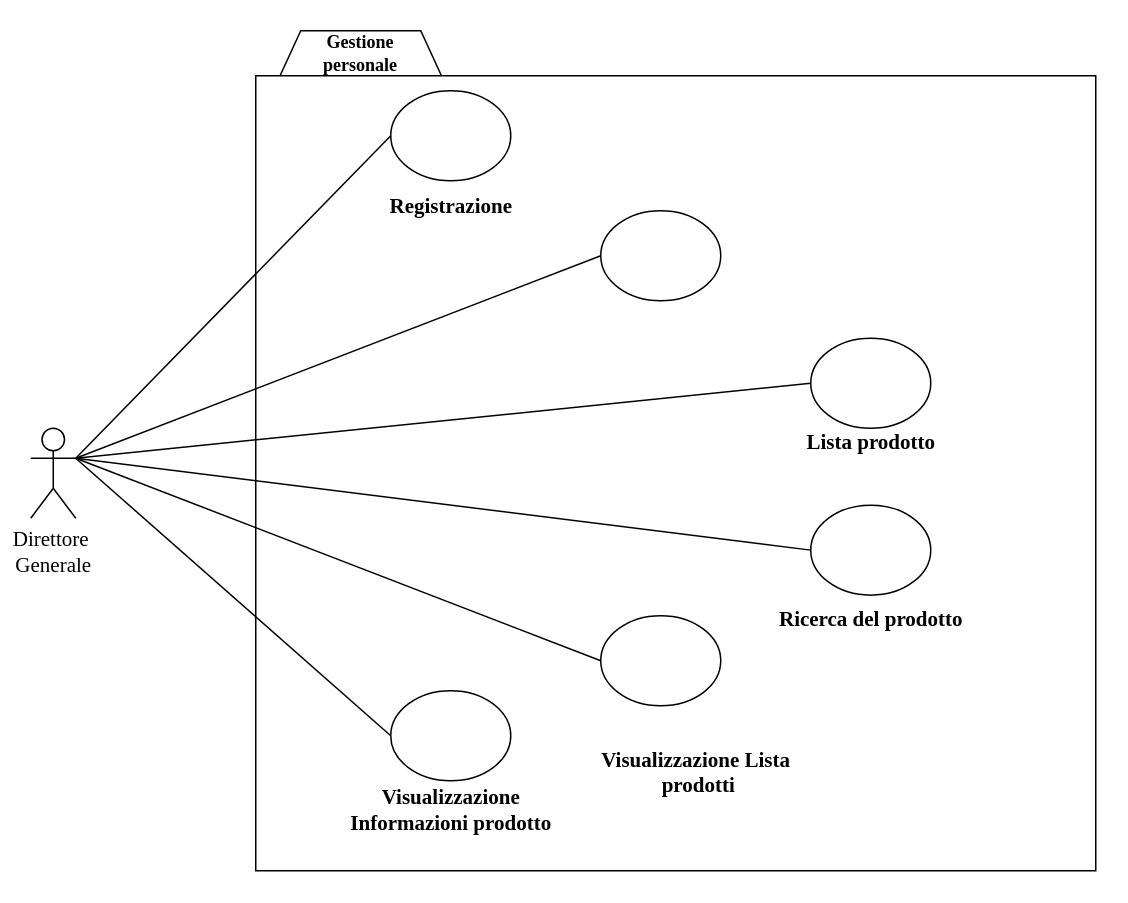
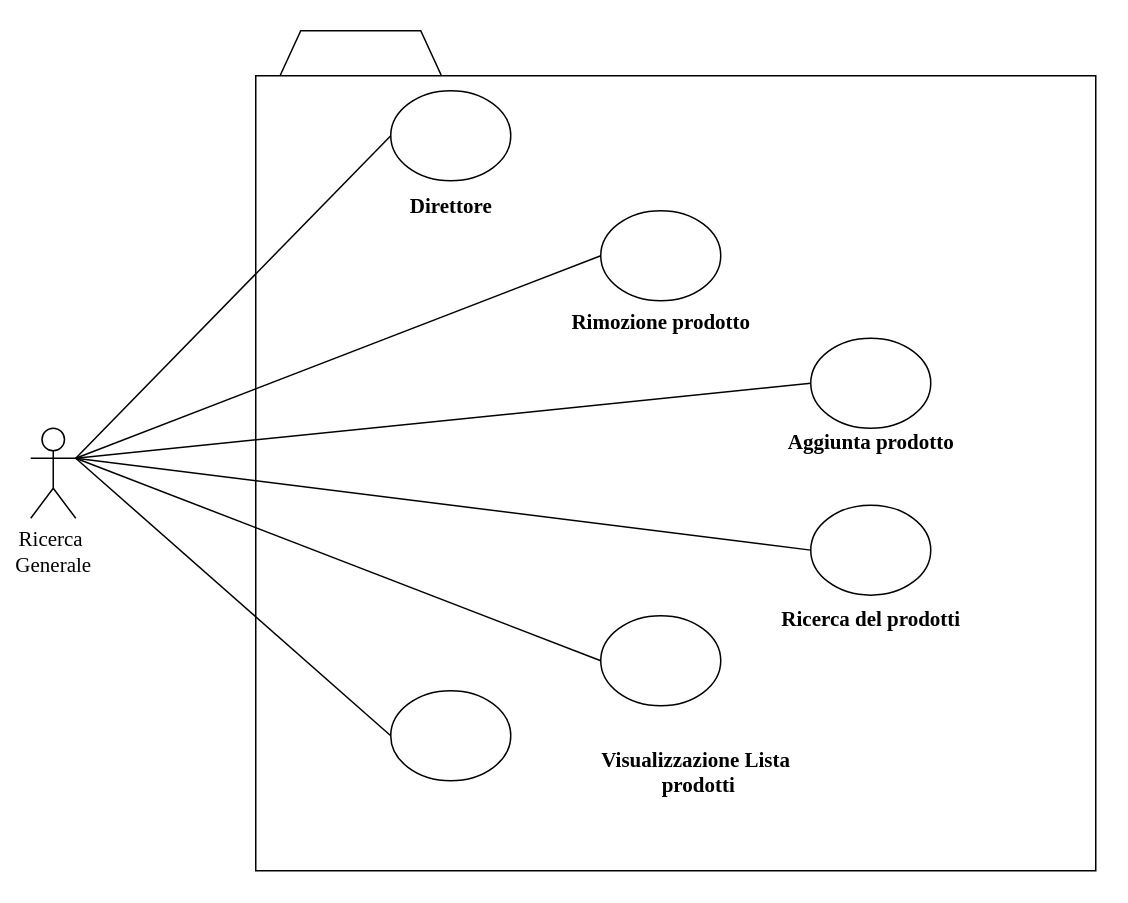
  <mxCell id="0" />
  <mxCell id="1" parent="0" />
  <mxCell id="2" value="" style="shape=hexagon;perimeter=hexagonPerimeter2;whiteSpace=wrap;html=1;fixedSize=1;" vertex="1" parent="1"><mxGeometry x="180" y="20" width="120" height="87" as="geometry" /></mxCell>
- <mxCell id="3" value="&lt;div&gt;&lt;font face=&quot;Times New Roman&quot;&gt;&lt;span style=&quot;font-size: 14px&quot;&gt;Direttore&amp;nbsp;&lt;/span&gt;&lt;/font&gt;&lt;/div&gt;&lt;div&gt;&lt;font face=&quot;Times New Roman&quot;&gt;&lt;span style=&quot;font-size: 14px&quot;&gt;Generale&lt;/span&gt;&lt;/font&gt;&lt;/div&gt;" style="shape=umlActor;verticalLabelPosition=bottom;verticalAlign=top;html=1;outlineConnect=0;" vertex="1" parent="1"><mxGeometry x="20" y="285" width="30" height="60" as="geometry" /></mxCell>
+ <mxCell id="3" value="&lt;div&gt;&lt;font face=&quot;Times New Roman&quot;&gt;&lt;span style=&quot;font-size: 14px&quot;&gt;Ricerca&amp;nbsp;&lt;/span&gt;&lt;/font&gt;&lt;/div&gt;&lt;div&gt;&lt;font face=&quot;Times New Roman&quot;&gt;&lt;span style=&quot;font-size: 14px&quot;&gt;Generale&lt;/span&gt;&lt;/font&gt;&lt;/div&gt;" style="shape=umlActor;verticalLabelPosition=bottom;verticalAlign=top;html=1;outlineConnect=0;" vertex="1" parent="1"><mxGeometry x="20" y="285" width="30" height="60" as="geometry" /></mxCell>
  <mxCell id="4" value="" style="rounded=0;whiteSpace=wrap;html=1;" vertex="1" parent="1"><mxGeometry x="170" y="50" width="560" height="530" as="geometry" /></mxCell>
  <mxCell id="5" value="&lt;div&gt;&lt;br&gt;&lt;/div&gt;&lt;div&gt;&lt;br&gt;&lt;/div&gt;&lt;div&gt;&lt;br&gt;&lt;/div&gt;&lt;div&gt;&lt;br&gt;&lt;/div&gt;&lt;div&gt;&lt;br&gt;&lt;/div&gt;&lt;div&gt;&lt;br&gt;&lt;/div&gt;" style="ellipse;whiteSpace=wrap;html=1;" vertex="1" parent="1"><mxGeometry x="260" y="60" width="80" height="60" as="geometry" /></mxCell>
  <mxCell id="6" value="&lt;div&gt;&lt;br&gt;&lt;/div&gt;&lt;div&gt;&lt;br&gt;&lt;/div&gt;&lt;div&gt;&lt;br&gt;&lt;/div&gt;&lt;div&gt;&lt;br&gt;&lt;/div&gt;&lt;div&gt;&lt;br&gt;&lt;/div&gt;&lt;div&gt;&lt;br&gt;&lt;/div&gt;" style="ellipse;whiteSpace=wrap;html=1;" vertex="1" parent="1"><mxGeometry x="260" y="460" width="80" height="60" as="geometry" /></mxCell>
- <mxCell id="7" value="&lt;div&gt;&lt;font face=&quot;Times New Roman&quot;&gt;&lt;span style=&quot;font-size: 14px&quot;&gt;&lt;b&gt;Ricerca del prodotto&lt;/b&gt;&lt;/span&gt;&lt;/font&gt;&lt;/div&gt;" style="text;html=1;strokeColor=none;fillColor=none;align=center;verticalAlign=middle;whiteSpace=wrap;rounded=0;" vertex="1" parent="1"><mxGeometry x="507.5" y="403" width="145" height="20" as="geometry" /></mxCell>
- <mxCell id="8" value="&lt;div align=&quot;center&quot;&gt;&lt;font face=&quot;Times New Roman&quot;&gt;&lt;b&gt;Gestione&lt;/b&gt;&lt;/font&gt;&lt;/div&gt;&lt;div align=&quot;center&quot;&gt;&lt;font face=&quot;Times New Roman&quot;&gt;&lt;b&gt;personale&lt;/b&gt;&lt;/font&gt;&lt;/div&gt;" style="text;html=1;strokeColor=none;fillColor=none;align=center;verticalAlign=middle;whiteSpace=wrap;rounded=0;" vertex="1" parent="1"><mxGeometry x="220" y="25" width="40" height="20" as="geometry" /></mxCell>
+ <mxCell id="7" value="&lt;div&gt;&lt;font face=&quot;Times New Roman&quot;&gt;&lt;span style=&quot;font-size: 14px&quot;&gt;&lt;b&gt;Ricerca del prodotti&lt;/b&gt;&lt;/span&gt;&lt;/font&gt;&lt;/div&gt;" style="text;html=1;strokeColor=none;fillColor=none;align=center;verticalAlign=middle;whiteSpace=wrap;rounded=0;" vertex="1" parent="1"><mxGeometry x="507.5" y="403" width="145" height="20" as="geometry" /></mxCell>
  <mxCell id="9" value="&lt;div&gt;&lt;br&gt;&lt;/div&gt;&lt;div&gt;&lt;br&gt;&lt;/div&gt;&lt;div&gt;&lt;br&gt;&lt;/div&gt;&lt;div&gt;&lt;br&gt;&lt;/div&gt;&lt;div&gt;&lt;br&gt;&lt;/div&gt;&lt;div&gt;&lt;br&gt;&lt;/div&gt;" style="ellipse;whiteSpace=wrap;html=1;" vertex="1" parent="1"><mxGeometry x="540" y="225" width="80" height="60" as="geometry" /></mxCell>
  <mxCell id="10" value="&lt;div&gt;&lt;br&gt;&lt;/div&gt;&lt;div&gt;&lt;br&gt;&lt;/div&gt;&lt;div&gt;&lt;br&gt;&lt;/div&gt;&lt;div&gt;&lt;br&gt;&lt;/div&gt;&lt;div&gt;&lt;br&gt;&lt;/div&gt;&lt;div&gt;&lt;br&gt;&lt;/div&gt;" style="ellipse;whiteSpace=wrap;html=1;" vertex="1" parent="1"><mxGeometry x="400" y="410" width="80" height="60" as="geometry" /></mxCell>
  <mxCell id="11" value="&lt;div&gt;&lt;br&gt;&lt;/div&gt;&lt;div&gt;&lt;br&gt;&lt;/div&gt;&lt;div&gt;&lt;br&gt;&lt;/div&gt;&lt;div&gt;&lt;br&gt;&lt;/div&gt;&lt;div&gt;&lt;br&gt;&lt;/div&gt;&lt;div&gt;&lt;br&gt;&lt;/div&gt;" style="ellipse;whiteSpace=wrap;html=1;" vertex="1" parent="1"><mxGeometry x="540" y="336.25" width="80" height="60" as="geometry" /></mxCell>
  <mxCell id="12" value="" style="endArrow=none;html=1;entryX=0;entryY=0.5;entryDx=0;entryDy=0;exitX=1;exitY=0.333;exitDx=0;exitDy=0;exitPerimeter=0;" edge="1" parent="1" source="3" target="5"><mxGeometry width="50" height="50" relative="1" as="geometry"><mxPoint x="50" y="302" as="sourcePoint" /><mxPoint x="300" y="280" as="targetPoint" /></mxGeometry></mxCell>
  <mxCell id="13" value="" style="endArrow=none;html=1;entryX=0;entryY=0.5;entryDx=0;entryDy=0;exitX=1;exitY=0.333;exitDx=0;exitDy=0;exitPerimeter=0;" edge="1" parent="1" source="3" target="9"><mxGeometry width="50" height="50" relative="1" as="geometry"><mxPoint x="80" y="350" as="sourcePoint" /><mxPoint x="300" y="290" as="targetPoint" /></mxGeometry></mxCell>
- <mxCell id="15" value="&lt;font face=&quot;Times New Roman&quot;&gt;&lt;span style=&quot;font-size: 14px&quot;&gt;&lt;b&gt;Registrazione&lt;/b&gt;&lt;/span&gt;&lt;/font&gt;" style="text;html=1;strokeColor=none;fillColor=none;align=center;verticalAlign=middle;whiteSpace=wrap;rounded=0;" vertex="1" parent="1"><mxGeometry x="227.5" y="128" width="145" height="20" as="geometry" /></mxCell>
- <mxCell id="16" value="&lt;div&gt;&lt;font face=&quot;Times New Roman&quot;&gt;&lt;span style=&quot;font-size: 14px&quot;&gt;&lt;b&gt;Lista prodotto&lt;/b&gt;&lt;/span&gt;&lt;/font&gt;&lt;/div&gt;" style="text;html=1;strokeColor=none;fillColor=none;align=center;verticalAlign=middle;whiteSpace=wrap;rounded=0;" vertex="1" parent="1"><mxGeometry x="507.5" y="285" width="145" height="20" as="geometry" /></mxCell>
+ <mxCell id="14" value="&lt;font face=&quot;Times New Roman&quot;&gt;&lt;span style=&quot;font-size: 14px&quot;&gt;&lt;b&gt;Rimozione prodotto&lt;/b&gt;&lt;/span&gt;&lt;/font&gt;" style="text;html=1;strokeColor=none;fillColor=none;align=center;verticalAlign=middle;whiteSpace=wrap;rounded=0;" vertex="1" parent="1"><mxGeometry x="367.5" y="205" width="145" height="20" as="geometry" /></mxCell>
+ <mxCell id="15" value="&lt;font face=&quot;Times New Roman&quot;&gt;&lt;span style=&quot;font-size: 14px&quot;&gt;&lt;b&gt;Direttore&lt;/b&gt;&lt;/span&gt;&lt;/font&gt;" style="text;html=1;strokeColor=none;fillColor=none;align=center;verticalAlign=middle;whiteSpace=wrap;rounded=0;" vertex="1" parent="1"><mxGeometry x="227.5" y="128" width="145" height="20" as="geometry" /></mxCell>
+ <mxCell id="16" value="&lt;div&gt;&lt;font face=&quot;Times New Roman&quot;&gt;&lt;span style=&quot;font-size: 14px&quot;&gt;&lt;b&gt;Aggiunta prodotto&lt;/b&gt;&lt;/span&gt;&lt;/font&gt;&lt;/div&gt;" style="text;html=1;strokeColor=none;fillColor=none;align=center;verticalAlign=middle;whiteSpace=wrap;rounded=0;" vertex="1" parent="1"><mxGeometry x="507.5" y="285" width="145" height="20" as="geometry" /></mxCell>
  <mxCell id="17" value="&lt;font face=&quot;Times New Roman&quot;&gt;&lt;span style=&quot;font-size: 14px&quot;&gt;&lt;b&gt;Visualizzazione Lista&amp;nbsp;&lt;br&gt;prodotti&lt;br&gt;&lt;/b&gt;&lt;/span&gt;&lt;/font&gt;" style="text;html=1;strokeColor=none;fillColor=none;align=center;verticalAlign=middle;whiteSpace=wrap;rounded=0;" vertex="1" parent="1"><mxGeometry x="392.5" y="505" width="145" height="20" as="geometry" /></mxCell>
  <mxCell id="18" value="&lt;div&gt;&lt;br&gt;&lt;/div&gt;&lt;div&gt;&lt;br&gt;&lt;/div&gt;&lt;div&gt;&lt;br&gt;&lt;/div&gt;&lt;div&gt;&lt;br&gt;&lt;/div&gt;&lt;div&gt;&lt;br&gt;&lt;/div&gt;&lt;div&gt;&lt;br&gt;&lt;/div&gt;" style="ellipse;whiteSpace=wrap;html=1;" vertex="1" parent="1"><mxGeometry x="400" y="140" width="80" height="60" as="geometry" /></mxCell>
  <mxCell id="19" value="" style="endArrow=none;html=1;exitX=0;exitY=0.5;exitDx=0;exitDy=0;entryX=1;entryY=0.333;entryDx=0;entryDy=0;entryPerimeter=0;" edge="1" parent="1" source="18" target="3"><mxGeometry width="50" height="50" relative="1" as="geometry"><mxPoint x="340" y="260" as="sourcePoint" /><mxPoint x="80" y="350" as="targetPoint" /></mxGeometry></mxCell>
- <mxCell id="20" value="&lt;font face=&quot;Times New Roman&quot;&gt;&lt;span style=&quot;font-size: 14px&quot;&gt;&lt;b&gt;Visualizzazione Informazioni prodotto&lt;/b&gt;&lt;/span&gt;&lt;/font&gt;" style="text;html=1;strokeColor=none;fillColor=none;align=center;verticalAlign=middle;whiteSpace=wrap;rounded=0;" vertex="1" parent="1"><mxGeometry x="227.5" y="530" width="145" height="20" as="geometry" /></mxCell>
  <mxCell id="21" value="" style="endArrow=none;html=1;exitX=1;exitY=0.333;exitDx=0;exitDy=0;entryX=0;entryY=0.5;entryDx=0;entryDy=0;exitPerimeter=0;" edge="1" parent="1" source="3" target="11"><mxGeometry width="50" height="50" relative="1" as="geometry"><mxPoint x="128.75" y="337.5" as="sourcePoint" /><mxPoint x="420" y="350" as="targetPoint" /></mxGeometry></mxCell>
  <mxCell id="22" value="" style="endArrow=none;html=1;entryX=0;entryY=0.5;entryDx=0;entryDy=0;exitX=1;exitY=0.333;exitDx=0;exitDy=0;exitPerimeter=0;" edge="1" parent="1" source="3" target="10"><mxGeometry width="50" height="50" relative="1" as="geometry"><mxPoint x="80" y="350" as="sourcePoint" /><mxPoint x="420" y="350" as="targetPoint" /></mxGeometry></mxCell>
  <mxCell id="23" value="" style="endArrow=none;html=1;entryX=0;entryY=0.5;entryDx=0;entryDy=0;exitX=1;exitY=0.333;exitDx=0;exitDy=0;exitPerimeter=0;" edge="1" parent="1" source="3" target="6"><mxGeometry width="50" height="50" relative="1" as="geometry"><mxPoint x="80" y="350" as="sourcePoint" /><mxPoint x="420" y="350" as="targetPoint" /></mxGeometry></mxCell>
